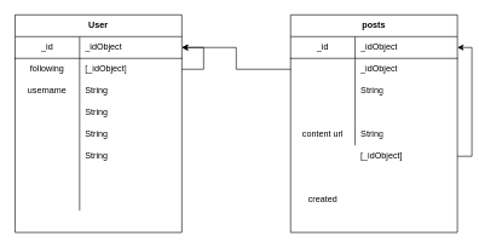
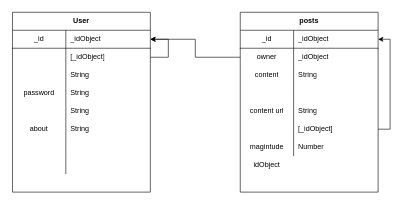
  <mxCell id="0" />
  <mxCell id="1" parent="0" />
  <mxCell id="2" value="User" style="shape=table;html=1;whiteSpace=wrap;startSize=30;container=1;collapsible=0;childLayout=tableLayout;fixedRows=1;rowLines=0;fontStyle=1;align=center;" parent="1" vertex="1"><mxGeometry x="20" y="20" width="230" height="300" as="geometry" /></mxCell>
  <mxCell id="3" value="" style="shape=partialRectangle;html=1;whiteSpace=wrap;collapsible=0;dropTarget=0;pointerEvents=0;fillColor=none;top=0;left=0;bottom=1;right=0;points=[[0,0.5],[1,0.5]];portConstraint=eastwest;" parent="2" vertex="1"><mxGeometry y="30" width="230" height="30" as="geometry" /></mxCell>
  <mxCell id="4" value="_id" style="shape=partialRectangle;html=1;whiteSpace=wrap;connectable=0;fillColor=none;top=0;left=0;bottom=0;right=0;overflow=hidden;" parent="3" vertex="1"><mxGeometry width="89" height="30" as="geometry" /></mxCell>
  <mxCell id="5" value="_idObject" style="shape=partialRectangle;html=1;whiteSpace=wrap;connectable=0;fillColor=none;top=0;left=0;bottom=0;right=0;align=left;spacingLeft=6;overflow=hidden;" parent="3" vertex="1"><mxGeometry x="89" width="141" height="30" as="geometry" /></mxCell>
  <mxCell id="6" value="" style="shape=partialRectangle;html=1;whiteSpace=wrap;collapsible=0;dropTarget=0;pointerEvents=0;fillColor=none;top=0;left=0;bottom=0;right=0;points=[[0,0.5],[1,0.5]];portConstraint=eastwest;" parent="2" vertex="1"><mxGeometry y="60" width="230" height="30" as="geometry" /></mxCell>
- <mxCell id="7" value="following" style="shape=partialRectangle;html=1;whiteSpace=wrap;connectable=0;fillColor=none;top=0;left=0;bottom=0;right=0;overflow=hidden;" parent="6" vertex="1"><mxGeometry width="89" height="30" as="geometry" /></mxCell>
  <mxCell id="8" value="[_idObject]" style="shape=partialRectangle;html=1;whiteSpace=wrap;connectable=0;fillColor=none;top=0;left=0;bottom=0;right=0;align=left;spacingLeft=6;overflow=hidden;" parent="6" vertex="1"><mxGeometry x="89" width="141" height="30" as="geometry" /></mxCell>
  <mxCell id="9" value="" style="shape=partialRectangle;html=1;whiteSpace=wrap;collapsible=0;dropTarget=0;pointerEvents=0;fillColor=none;top=0;left=0;bottom=0;right=0;points=[[0,0.5],[1,0.5]];portConstraint=eastwest;" parent="2" vertex="1"><mxGeometry y="90" width="230" height="30" as="geometry" /></mxCell>
- <mxCell id="10" value="username" style="shape=partialRectangle;html=1;whiteSpace=wrap;connectable=0;fillColor=none;top=0;left=0;bottom=0;right=0;overflow=hidden;" parent="9" vertex="1"><mxGeometry width="89" height="30" as="geometry" /></mxCell>
  <mxCell id="11" value="String" style="shape=partialRectangle;html=1;whiteSpace=wrap;connectable=0;fillColor=none;top=0;left=0;bottom=0;right=0;align=left;spacingLeft=6;overflow=hidden;" parent="9" vertex="1"><mxGeometry x="89" width="141" height="30" as="geometry" /></mxCell>
  <mxCell id="12" style="shape=partialRectangle;html=1;whiteSpace=wrap;collapsible=0;dropTarget=0;pointerEvents=0;fillColor=none;top=0;left=0;bottom=0;right=0;points=[[0,0.5],[1,0.5]];portConstraint=eastwest;" parent="2" vertex="1"><mxGeometry y="120" width="230" height="30" as="geometry" /></mxCell>
+ <mxCell id="13" value="password" style="shape=partialRectangle;html=1;whiteSpace=wrap;connectable=0;fillColor=none;top=0;left=0;bottom=0;right=0;overflow=hidden;" parent="12" vertex="1"><mxGeometry width="89" height="30" as="geometry" /></mxCell>
  <mxCell id="14" value="String" style="shape=partialRectangle;html=1;whiteSpace=wrap;connectable=0;fillColor=none;top=0;left=0;bottom=0;right=0;align=left;spacingLeft=6;overflow=hidden;" parent="12" vertex="1"><mxGeometry x="89" width="141" height="30" as="geometry" /></mxCell>
  <mxCell id="15" style="shape=partialRectangle;html=1;whiteSpace=wrap;collapsible=0;dropTarget=0;pointerEvents=0;fillColor=none;top=0;left=0;bottom=0;right=0;points=[[0,0.5],[1,0.5]];portConstraint=eastwest;" parent="2" vertex="1"><mxGeometry y="150" width="230" height="30" as="geometry" /></mxCell>
  <mxCell id="16" value="String" style="shape=partialRectangle;html=1;whiteSpace=wrap;connectable=0;fillColor=none;top=0;left=0;bottom=0;right=0;align=left;spacingLeft=6;overflow=hidden;" parent="15" vertex="1"><mxGeometry x="89" width="141" height="30" as="geometry" /></mxCell>
  <mxCell id="17" style="shape=partialRectangle;html=1;whiteSpace=wrap;collapsible=0;dropTarget=0;pointerEvents=0;fillColor=none;top=0;left=0;bottom=0;right=0;points=[[0,0.5],[1,0.5]];portConstraint=eastwest;" parent="2" vertex="1"><mxGeometry y="180" width="230" height="30" as="geometry" /></mxCell>
+ <mxCell id="18" value="about" style="shape=partialRectangle;html=1;whiteSpace=wrap;connectable=0;fillColor=none;top=0;left=0;bottom=0;right=0;overflow=hidden;" parent="17" vertex="1"><mxGeometry width="89" height="30" as="geometry" /></mxCell>
  <mxCell id="19" value="String" style="shape=partialRectangle;html=1;whiteSpace=wrap;connectable=0;fillColor=none;top=0;left=0;bottom=0;right=0;align=left;spacingLeft=6;overflow=hidden;" parent="17" vertex="1"><mxGeometry x="89" width="141" height="30" as="geometry" /></mxCell>
  <mxCell id="20" style="shape=partialRectangle;html=1;whiteSpace=wrap;collapsible=0;dropTarget=0;pointerEvents=0;fillColor=none;top=0;left=0;bottom=0;right=0;points=[[0,0.5],[1,0.5]];portConstraint=eastwest;" parent="2" vertex="1"><mxGeometry y="210" width="230" height="30" as="geometry" /></mxCell>
  <mxCell id="21" style="shape=partialRectangle;html=1;whiteSpace=wrap;connectable=0;fillColor=none;top=0;left=0;bottom=0;right=0;overflow=hidden;" parent="20" vertex="1"><mxGeometry width="89" height="30" as="geometry" /></mxCell>
  <mxCell id="22" style="shape=partialRectangle;html=1;whiteSpace=wrap;connectable=0;fillColor=none;top=0;left=0;bottom=0;right=0;align=left;spacingLeft=6;overflow=hidden;" parent="20" vertex="1"><mxGeometry x="89" width="141" height="30" as="geometry" /></mxCell>
  <mxCell id="23" style="shape=partialRectangle;html=1;whiteSpace=wrap;collapsible=0;dropTarget=0;pointerEvents=0;fillColor=none;top=0;left=0;bottom=0;right=0;points=[[0,0.5],[1,0.5]];portConstraint=eastwest;" parent="2" vertex="1"><mxGeometry y="240" width="230" height="30" as="geometry" /></mxCell>
  <mxCell id="24" style="shape=partialRectangle;html=1;whiteSpace=wrap;connectable=0;fillColor=none;top=0;left=0;bottom=0;right=0;overflow=hidden;" parent="23" vertex="1"><mxGeometry width="89" height="30" as="geometry" /></mxCell>
  <mxCell id="25" style="shape=partialRectangle;html=1;whiteSpace=wrap;connectable=0;fillColor=none;top=0;left=0;bottom=0;right=0;align=left;spacingLeft=6;overflow=hidden;" parent="23" vertex="1"><mxGeometry x="89" width="141" height="30" as="geometry" /></mxCell>
  <mxCell id="26" style="edgeStyle=orthogonalEdgeStyle;rounded=0;orthogonalLoop=1;jettySize=auto;html=1;exitX=1;exitY=0.5;exitDx=0;exitDy=0;entryX=1;entryY=0.5;entryDx=0;entryDy=0;" parent="2" source="6" target="3" edge="1"><mxGeometry relative="1" as="geometry"><mxPoint x="270" y="50" as="targetPoint" /><Array as="points"><mxPoint x="260" y="75" /><mxPoint x="260" y="45" /></Array></mxGeometry></mxCell>
  <mxCell id="27" value="posts" style="shape=table;html=1;whiteSpace=wrap;startSize=30;container=1;collapsible=0;childLayout=tableLayout;fixedRows=1;rowLines=0;fontStyle=1;align=center;" parent="1" vertex="1"><mxGeometry x="400" y="20" width="230" height="300" as="geometry" /></mxCell>
  <mxCell id="28" value="" style="shape=partialRectangle;html=1;whiteSpace=wrap;collapsible=0;dropTarget=0;pointerEvents=0;fillColor=none;top=0;left=0;bottom=1;right=0;points=[[0,0.5],[1,0.5]];portConstraint=eastwest;" parent="27" vertex="1"><mxGeometry y="30" width="230" height="30" as="geometry" /></mxCell>
  <mxCell id="29" value="_id" style="shape=partialRectangle;html=1;whiteSpace=wrap;connectable=0;fillColor=none;top=0;left=0;bottom=0;right=0;overflow=hidden;" parent="28" vertex="1"><mxGeometry width="89" height="30" as="geometry" /></mxCell>
  <mxCell id="30" value="_idObject" style="shape=partialRectangle;html=1;whiteSpace=wrap;connectable=0;fillColor=none;top=0;left=0;bottom=0;right=0;align=left;spacingLeft=6;overflow=hidden;" parent="28" vertex="1"><mxGeometry x="89" width="141" height="30" as="geometry" /></mxCell>
  <mxCell id="31" value="" style="shape=partialRectangle;html=1;whiteSpace=wrap;collapsible=0;dropTarget=0;pointerEvents=0;fillColor=none;top=0;left=0;bottom=0;right=0;points=[[0,0.5],[1,0.5]];portConstraint=eastwest;" parent="27" vertex="1"><mxGeometry y="60" width="230" height="30" as="geometry" /></mxCell>
+ <mxCell id="32" value="owner" style="shape=partialRectangle;html=1;whiteSpace=wrap;connectable=0;fillColor=none;top=0;left=0;bottom=0;right=0;overflow=hidden;" parent="31" vertex="1"><mxGeometry width="89" height="30" as="geometry" /></mxCell>
  <mxCell id="33" value="_idObject" style="shape=partialRectangle;html=1;whiteSpace=wrap;connectable=0;fillColor=none;top=0;left=0;bottom=0;right=0;align=left;spacingLeft=6;overflow=hidden;" parent="31" vertex="1"><mxGeometry x="89" width="141" height="30" as="geometry" /></mxCell>
  <mxCell id="34" value="" style="shape=partialRectangle;html=1;whiteSpace=wrap;collapsible=0;dropTarget=0;pointerEvents=0;fillColor=none;top=0;left=0;bottom=0;right=0;points=[[0,0.5],[1,0.5]];portConstraint=eastwest;" parent="27" vertex="1"><mxGeometry y="90" width="230" height="30" as="geometry" /></mxCell>
+ <mxCell id="35" value="content" style="shape=partialRectangle;html=1;whiteSpace=wrap;connectable=0;fillColor=none;top=0;left=0;bottom=0;right=0;overflow=hidden;" parent="34" vertex="1"><mxGeometry width="89" height="30" as="geometry" /></mxCell>
  <mxCell id="36" value="String" style="shape=partialRectangle;html=1;whiteSpace=wrap;connectable=0;fillColor=none;top=0;left=0;bottom=0;right=0;align=left;spacingLeft=6;overflow=hidden;" parent="34" vertex="1"><mxGeometry x="89" width="141" height="30" as="geometry" /></mxCell>
  <mxCell id="37" style="shape=partialRectangle;html=1;whiteSpace=wrap;collapsible=0;dropTarget=0;pointerEvents=0;fillColor=none;top=0;left=0;bottom=0;right=0;points=[[0,0.5],[1,0.5]];portConstraint=eastwest;" parent="27" vertex="1"><mxGeometry y="120" width="230" height="30" as="geometry" /></mxCell>
  <mxCell id="38" value="" style="shape=partialRectangle;html=1;whiteSpace=wrap;connectable=0;fillColor=none;top=0;left=0;bottom=0;right=0;overflow=hidden;" parent="37" vertex="1"><mxGeometry width="89" height="30" as="geometry" /></mxCell>
  <mxCell id="39" value="" style="shape=partialRectangle;html=1;whiteSpace=wrap;connectable=0;fillColor=none;top=0;left=0;bottom=0;right=0;align=left;spacingLeft=6;overflow=hidden;" parent="37" vertex="1"><mxGeometry x="89" width="141" height="30" as="geometry" /></mxCell>
  <mxCell id="40" style="shape=partialRectangle;html=1;whiteSpace=wrap;collapsible=0;dropTarget=0;pointerEvents=0;fillColor=none;top=0;left=0;bottom=0;right=0;points=[[0,0.5],[1,0.5]];portConstraint=eastwest;" parent="27" vertex="1"><mxGeometry y="150" width="230" height="30" as="geometry" /></mxCell>
  <mxCell id="41" value="content url" style="shape=partialRectangle;html=1;whiteSpace=wrap;connectable=0;fillColor=none;top=0;left=0;bottom=0;right=0;overflow=hidden;" parent="40" vertex="1"><mxGeometry width="89" height="30" as="geometry" /></mxCell>
  <mxCell id="42" value="String" style="shape=partialRectangle;html=1;whiteSpace=wrap;connectable=0;fillColor=none;top=0;left=0;bottom=0;right=0;align=left;spacingLeft=6;overflow=hidden;" parent="40" vertex="1"><mxGeometry x="89" width="141" height="30" as="geometry" /></mxCell>
  <mxCell id="43" style="edgeStyle=orthogonalEdgeStyle;rounded=0;orthogonalLoop=1;jettySize=auto;html=1;exitX=1;exitY=0.5;exitDx=0;exitDy=0;" parent="27" source="44" target="28" edge="1"><mxGeometry relative="1" as="geometry" /></mxCell>
  <mxCell id="44" style="shape=partialRectangle;html=1;whiteSpace=wrap;collapsible=0;dropTarget=0;pointerEvents=0;fillColor=none;top=0;left=0;bottom=0;right=0;points=[[0,0.5],[1,0.5]];portConstraint=eastwest;" parent="27" vertex="1"><mxGeometry y="180" width="230" height="30" as="geometry" /></mxCell>
  <mxCell id="45" value="&lt;span&gt;[_idObject]&lt;/span&gt;" style="shape=partialRectangle;html=1;whiteSpace=wrap;connectable=0;fillColor=none;top=0;left=0;bottom=0;right=0;align=left;spacingLeft=6;overflow=hidden;" parent="44" vertex="1"><mxGeometry x="89" width="141" height="30" as="geometry" /></mxCell>
  <mxCell id="46" style="shape=partialRectangle;html=1;whiteSpace=wrap;collapsible=0;dropTarget=0;pointerEvents=0;fillColor=none;top=0;left=0;bottom=0;right=0;points=[[0,0.5],[1,0.5]];portConstraint=eastwest;" parent="27" vertex="1"><mxGeometry y="210" width="230" height="30" as="geometry" /></mxCell>
+ <mxCell id="47" value="magintude" style="shape=partialRectangle;html=1;whiteSpace=wrap;connectable=0;fillColor=none;top=0;left=0;bottom=0;right=0;overflow=hidden;" parent="46" vertex="1"><mxGeometry width="89" height="30" as="geometry" /></mxCell>
+ <mxCell id="48" value="Number" style="shape=partialRectangle;html=1;whiteSpace=wrap;connectable=0;fillColor=none;top=0;left=0;bottom=0;right=0;align=left;spacingLeft=6;overflow=hidden;" parent="46" vertex="1"><mxGeometry x="89" width="141" height="30" as="geometry" /></mxCell>
  <mxCell id="49" style="shape=partialRectangle;html=1;whiteSpace=wrap;collapsible=0;dropTarget=0;pointerEvents=0;fillColor=none;top=0;left=0;bottom=0;right=0;points=[[0,0.5],[1,0.5]];portConstraint=eastwest;" parent="27" vertex="1"><mxGeometry y="240" width="230" height="30" as="geometry" /></mxCell>
- <mxCell id="50" value="created" style="shape=partialRectangle;html=1;whiteSpace=wrap;connectable=0;fillColor=none;top=0;left=0;bottom=0;right=0;overflow=hidden;" parent="49" vertex="1"><mxGeometry width="89" height="30" as="geometry" /></mxCell>
+ <mxCell id="50" value="idObject" style="shape=partialRectangle;html=1;whiteSpace=wrap;connectable=0;fillColor=none;top=0;left=0;bottom=0;right=0;overflow=hidden;" parent="49" vertex="1"><mxGeometry width="89" height="30" as="geometry" /></mxCell>
  <mxCell id="51" style="edgeStyle=orthogonalEdgeStyle;rounded=0;orthogonalLoop=1;jettySize=auto;html=1;entryX=1;entryY=0.5;entryDx=0;entryDy=0;" parent="1" source="31" target="3" edge="1"><mxGeometry relative="1" as="geometry" /></mxCell>
